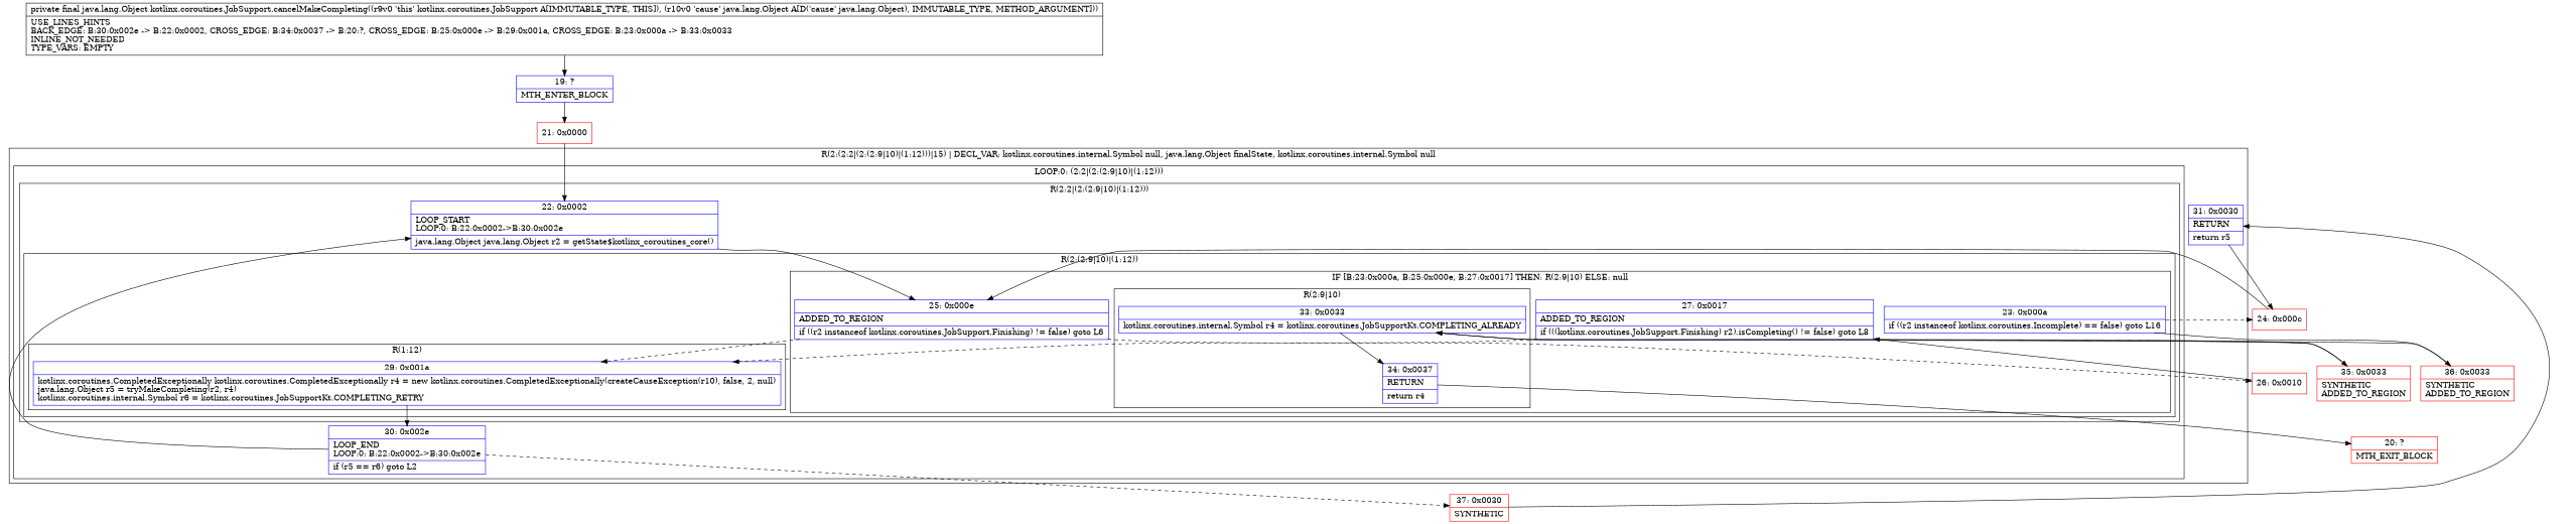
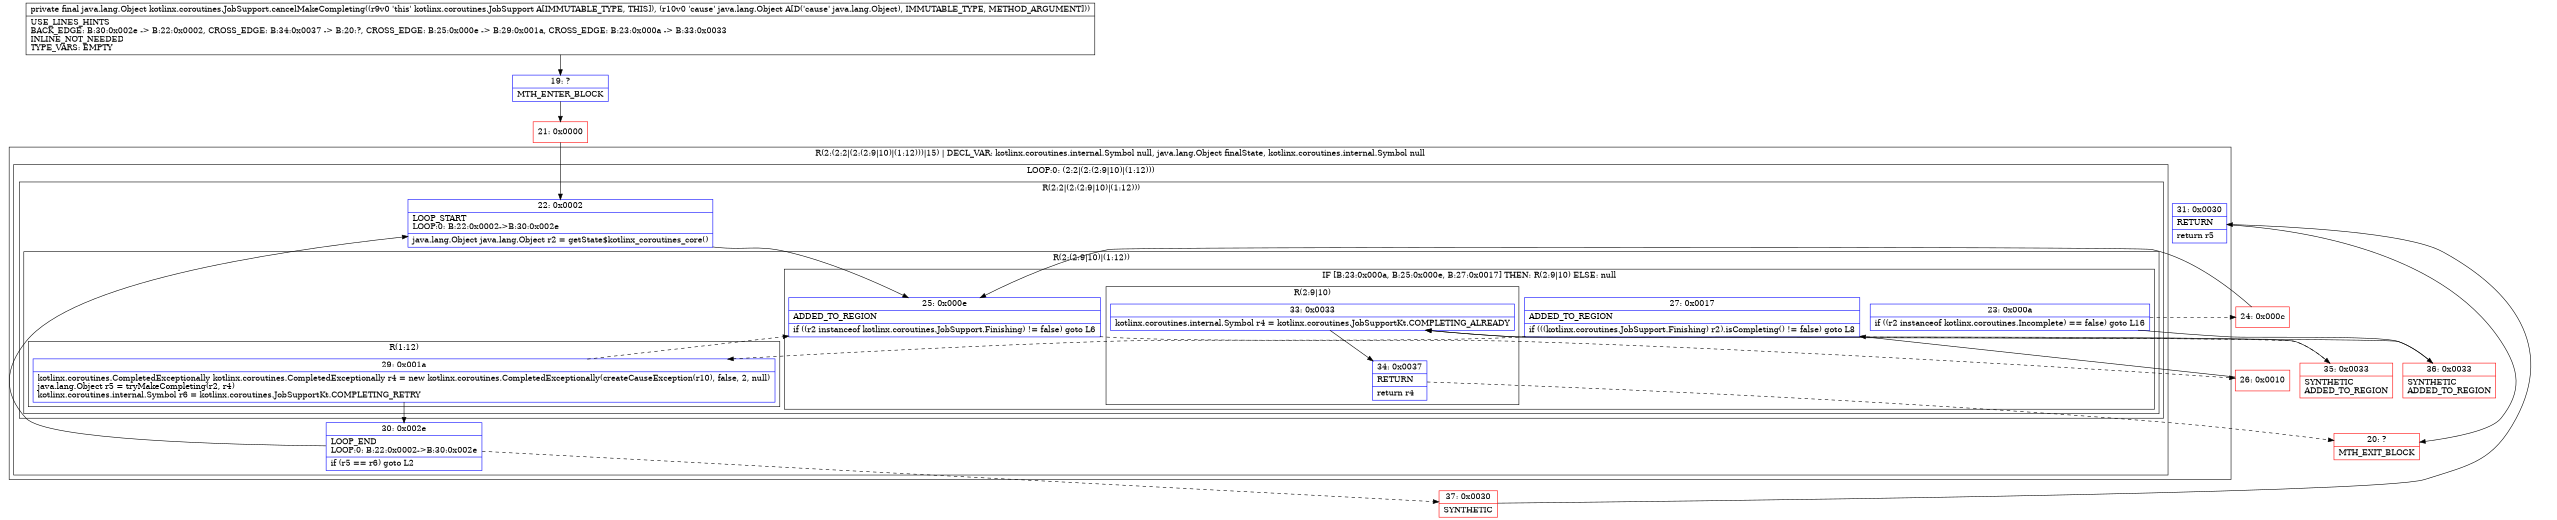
  digraph {
    node [color=blue shape=record]
    n1 [label="{33\:\ 0x0033|kotlinx.coroutines.internal.Symbol r4 = kotlinx.coroutines.JobSupportKt.COMPLETING_ALREADY\l}"]
    n2 [label="{34\:\ 0x0037|RETURN\l|return r4\l}"]
    n3 [label="{23\:\ 0x000a|if ((r2 instanceof kotlinx.coroutines.Incomplete) == false) goto L16\l}"]
    n4 [label="{25\:\ 0x000e|ADDED_TO_REGION\l|if ((r2 instanceof kotlinx.coroutines.JobSupport.Finishing) != false) goto L6\l}"]
    n5 [label="{27\:\ 0x0017|ADDED_TO_REGION\l|if (((kotlinx.coroutines.JobSupport.Finishing) r2).isCompleting() != false) goto L8\l}"]
    n6 [label="{29\:\ 0x001a|kotlinx.coroutines.CompletedExceptionally kotlinx.coroutines.CompletedExceptionally r4 = new kotlinx.coroutines.CompletedExceptionally(createCauseException(r10), false, 2, null)\ljava.lang.Object r5 = tryMakeCompleting(r2, r4)\lkotlinx.coroutines.internal.Symbol r6 = kotlinx.coroutines.JobSupportKt.COMPLETING_RETRY\l}"]
    n7 [label="{22\:\ 0x0002|LOOP_START\lLOOP:0: B:22:0x0002\-\>B:30:0x002e\l|java.lang.Object java.lang.Object r2 = getState$kotlinx_coroutines_core()\l}"]
    n8 [label="{30\:\ 0x002e|LOOP_END\lLOOP:0: B:22:0x0002\-\>B:30:0x002e\l|if (r5 == r6) goto L2\l}"]
    n9 [label="{31\:\ 0x0030|RETURN\l|return r5\l}"]
    n10 [color=red label="{20\:\ ?|MTH_EXIT_BLOCK\l}"]
    n11 [color=red label="{24\:\ 0x000c}"]
    n12 [color=red label="{36\:\ 0x0033|SYNTHETIC\lADDED_TO_REGION\l}"]
    n13 [color=red label="{26\:\ 0x0010}"]
    n14 [color=red label="{35\:\ 0x0033|SYNTHETIC\lADDED_TO_REGION\l}"]
    n15 [color=red label="{37\:\ 0x0030|SYNTHETIC\l}"]
    n16 [label="{19\:\ ?|MTH_ENTER_BLOCK\l}"]
    n17 [color=red label="{21\:\ 0x0000}"]
    n18 [label="{private final java.lang.Object kotlinx.coroutines.JobSupport.cancelMakeCompleting((r9v0 'this' kotlinx.coroutines.JobSupport A[IMMUTABLE_TYPE, THIS]), (r10v0 'cause' java.lang.Object A[D('cause' java.lang.Object), IMMUTABLE_TYPE, METHOD_ARGUMENT]))  | USE_LINES_HINTS\lBACK_EDGE: B:30:0x002e \-\> B:22:0x0002, CROSS_EDGE: B:34:0x0037 \-\> B:20:?, CROSS_EDGE: B:25:0x000e \-\> B:29:0x001a, CROSS_EDGE: B:23:0x000a \-\> B:33:0x0033\lINLINE_NOT_NEEDED\lTYPE_VARS: EMPTY\l}" color=""]
    subgraph cluster_1 {
      label="R(2:(2:2|(2:(2:9|10)|(1:12)))|15) | DECL_VAR: kotlinx.coroutines.internal.Symbol null, java.lang.Object finalState, kotlinx.coroutines.internal.Symbol null\l"
      n9
      subgraph cluster_2 {
        label="LOOP:0: (2:2|(2:(2:9|10)|(1:12)))"
        n8
        subgraph cluster_3 {
          label="R(2:2|(2:(2:9|10)|(1:12)))"
          n7
          subgraph cluster_4 {
            label="R(2:(2:9|10)|(1:12))"
            subgraph cluster_5 {
              label="IF [B:23:0x000a, B:25:0x000e, B:27:0x0017] THEN: R(2:9|10) ELSE: null"
              n3
              n4
              n5
              subgraph cluster_6 {
                label="R(2:9|10)"
                n1
                n2
              }
            }
            subgraph cluster_7 {
              label="R(1:12)"
              n6
            }
          }
        }
      }
    }
    n1 -> n2
-   n2 -> n10
+   n2 -> n10 [style=dashed]
    n3 -> n11 [style=dashed]
    n3 -> n12
-   n4 -> n6 [style=dashed]
+   n6 -> n4 [style=dashed]
    n4 -> n13 [style=dashed]
    n5 -> n6 [style=dashed]
-   n5 -> n14
+   n5 -> n14 [style=dashed]
    n6 -> n8
    n7 -> n4
    n8 -> n7
    n8 -> n15 [style=dashed]
-   n9 -> n11
+   n9 -> n10
    n11 -> n4
    n12 -> n1
    n13 -> n5
    n14 -> n1
    n15 -> n9
    n16 -> n17
    n17 -> n7
    n18 -> n16
  }
